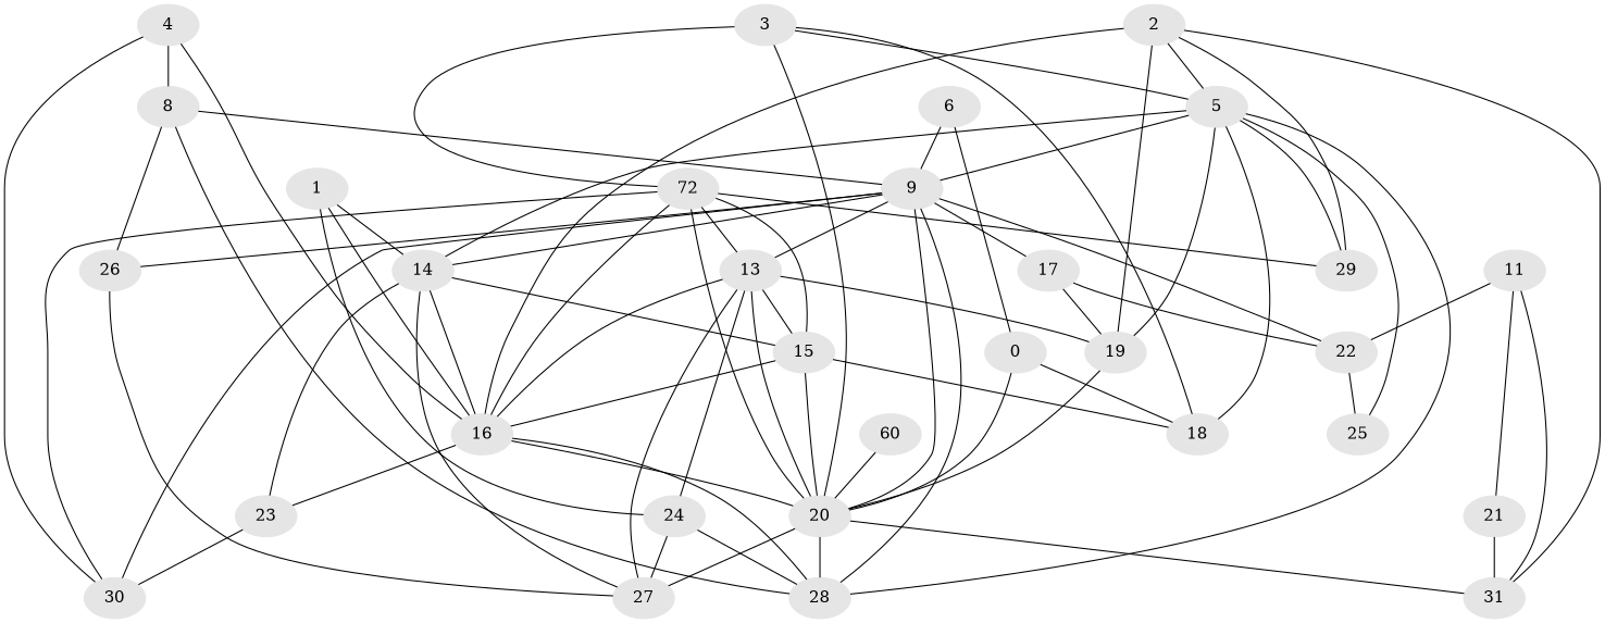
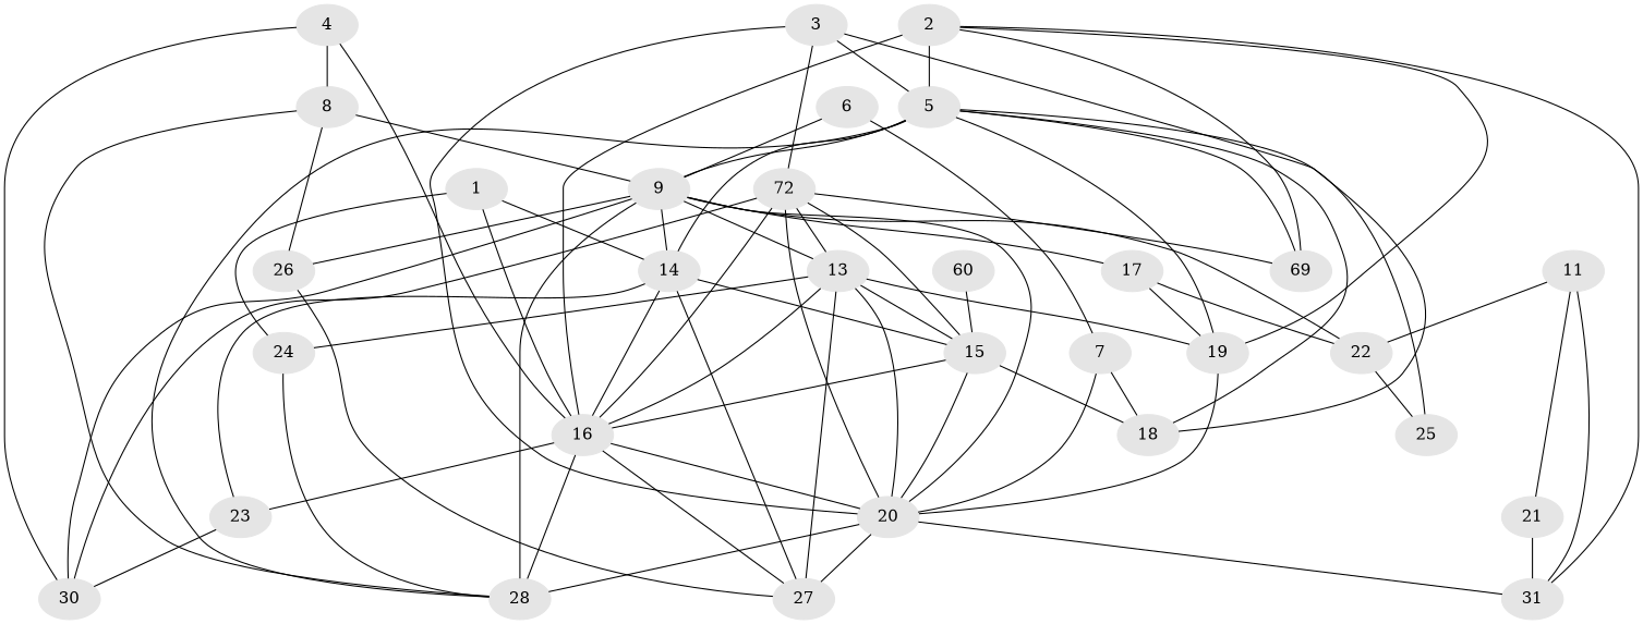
  graph {
    node [color=gray90 style=filled]
    edge [weight=1.0]
    1
    14
    16
    24
    15
    27
    23
    20
    28
    2
    5
    19
-   29
+   29 [label=69]
    31
    18
    9
    25
    3
    n19 [label=72]
    30
    13
    4
    8
    26
    17
    22
    6
-   7 [label=0]
+   7
    n29 [label=60]
    11
    21
    1 -- 14
    1 -- 16
    1 -- 24
    14 -- 16
    14 -- 15
    14 -- 27
    14 -- 23
-   24 -- 27
+   16 -- 27
    16 -- 23
    16 -- 20
    16 -- 28
    24 -- 28
    15 -- 16
    15 -- 20
    15 -- 18
    23 -- 30
    20 -- 27 [weight=2.0]
    20 -- 28 [weight=2.0]
    20 -- 31 [weight=2.0]
    2 -- 16 [weight=3.0]
    2 -- 5
    2 -- 19
    2 -- 29
    2 -- 31
    5 -- 14
    5 -- 28
    5 -- 19 [weight=2.0]
    5 -- 29
    5 -- 18
    5 -- 9 [weight=3.0]
    5 -- 25
    19 -- 20
    9 -- 14
    9 -- 20
    9 -- 28 [weight=2.0]
    9 -- 30
    9 -- 13
    9 -- 26
    9 -- 17
    9 -- 22
    3 -- 20
    3 -- 5
    3 -- 18
    3 -- n19
    n19 -- 16
    n19 -- 15
    n19 -- 20 [weight=3.0]
    n19 -- 29
    n19 -- 30
    n19 -- 13
    13 -- 16
    13 -- 24
    13 -- 15
    13 -- 27
    13 -- 20
    13 -- 19
    4 -- 16
    4 -- 30
    4 -- 8
    8 -- 28
    8 -- 9 [weight=3.0]
    8 -- 26
    26 -- 27
    17 -- 19
    17 -- 22
    22 -- 25
    6 -- 9
    6 -- 7
    7 -- 20
    7 -- 18
-   n29 -- 20 [weight=2.0]
+   n29 -- 15 [weight=2.0]
    11 -- 31
    11 -- 22
    11 -- 21
    21 -- 31
  }
